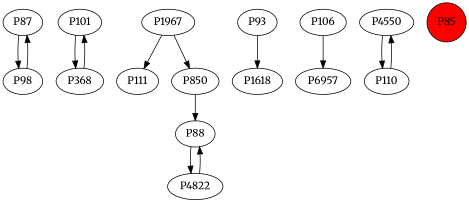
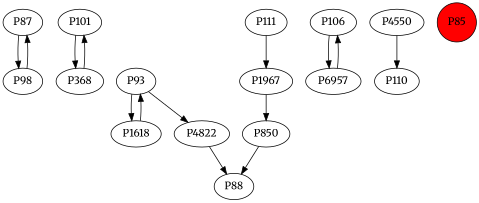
  digraph {
    fontname=Merriweather
    node [fontname=Merriweather]
    edge [fontname=Merriweather]
    n1 [label=P87]
    P98
    P101
    P368
    P1967
    P111
    P850
    P88
    P4822
    P1618
    P93
    P106
    P6957
    P4550
    P110
    P85 [fillcolor=red shape=circle style=filled]
    n1 -> P98
    P98 -> n1
    P101 -> P368
    P368 -> P101
-   P1967 -> P111
+   P111 -> P1967
    P1967 -> P850
    P850 -> P88
-   P88 -> P4822
+   P93 -> P4822
    P4822 -> P88
+   P1618 -> P93
    P93 -> P1618
    P106 -> P6957
+   P6957 -> P106
    P4550 -> P110
-   P110 -> P4550
  }
